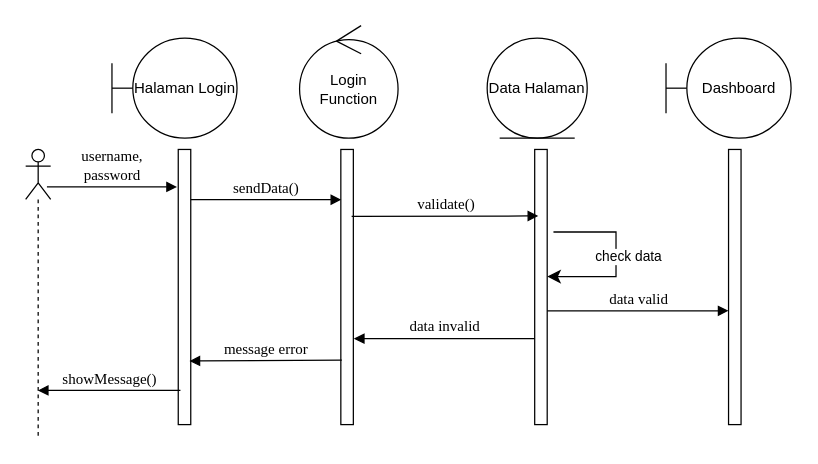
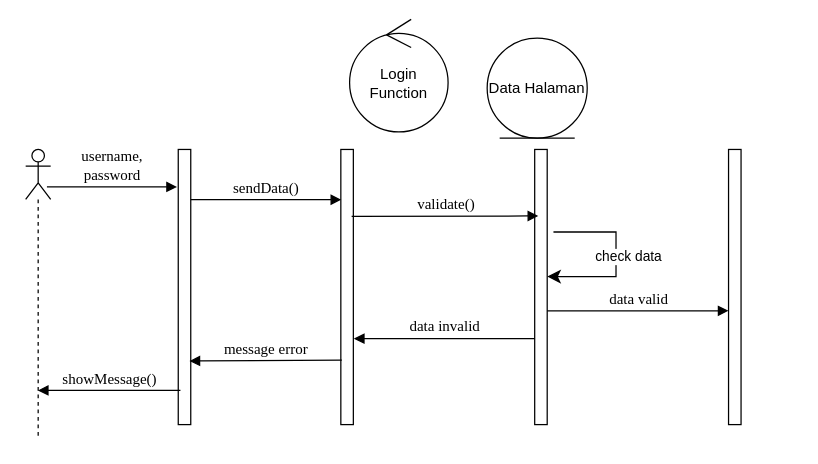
  <mxCell id="0" />
  <mxCell id="1" parent="0" />
  <mxCell id="2" value="Data Halaman" style="ellipse;shape=umlEntity;whiteSpace=wrap;html=1;" vertex="1" parent="1"><mxGeometry x="389" y="30" width="80" height="80" as="geometry" /></mxCell>
- <mxCell id="3" value="Halaman Login" style="shape=umlBoundary;whiteSpace=wrap;html=1;" vertex="1" parent="1"><mxGeometry x="89" y="30" width="100" height="80" as="geometry" /></mxCell>
- <mxCell id="4" value="Login Function" style="ellipse;shape=umlControl;whiteSpace=wrap;html=1;" vertex="1" parent="1"><mxGeometry x="239" y="20" width="78.75" height="90" as="geometry" /></mxCell>
- <mxCell id="5" value="Dashboard" style="shape=umlBoundary;whiteSpace=wrap;html=1;" vertex="1" parent="1"><mxGeometry x="532" y="30" width="100" height="80" as="geometry" /></mxCell>
+ <mxCell id="4" value="Login Function" style="ellipse;shape=umlControl;whiteSpace=wrap;html=1;" vertex="1" parent="1"><mxGeometry x="279" y="15" width="78.75" height="90" as="geometry" /></mxCell>
  <mxCell id="6" value="" style="html=1;points=[];perimeter=orthogonalPerimeter;rounded=0;shadow=0;comic=0;labelBackgroundColor=none;strokeWidth=1;fontFamily=Verdana;fontSize=12;align=center;" vertex="1" parent="1"><mxGeometry x="142" y="119" width="10" height="220" as="geometry" /></mxCell>
  <mxCell id="7" value="" style="html=1;points=[];perimeter=orthogonalPerimeter;rounded=0;shadow=0;comic=0;labelBackgroundColor=none;strokeWidth=1;fontFamily=Verdana;fontSize=12;align=center;" vertex="1" parent="1"><mxGeometry x="272" y="119" width="10" height="220" as="geometry" /></mxCell>
  <mxCell id="8" value="" style="html=1;points=[];perimeter=orthogonalPerimeter;rounded=0;shadow=0;comic=0;labelBackgroundColor=none;strokeWidth=1;fontFamily=Verdana;fontSize=12;align=center;" vertex="1" parent="1"><mxGeometry x="427" y="119" width="10" height="220" as="geometry" /></mxCell>
  <mxCell id="9" value="" style="html=1;points=[];perimeter=orthogonalPerimeter;rounded=0;shadow=0;comic=0;labelBackgroundColor=none;strokeWidth=1;fontFamily=Verdana;fontSize=12;align=center;" vertex="1" parent="1"><mxGeometry x="582" y="119" width="10" height="220" as="geometry" /></mxCell>
  <mxCell id="10" value="username,&lt;div&gt;password&lt;/div&gt;" style="html=1;verticalAlign=bottom;endArrow=block;labelBackgroundColor=none;fontFamily=Verdana;fontSize=12;elbow=vertical;exitX=0.5;exitY=0.5;exitDx=0;exitDy=0;exitPerimeter=0;" edge="1" parent="1"><mxGeometry relative="1" as="geometry"><mxPoint x="37" y="149" as="sourcePoint" /><mxPoint x="141" y="149" as="targetPoint" /></mxGeometry></mxCell>
  <mxCell id="11" value="sendData()" style="html=1;verticalAlign=bottom;endArrow=block;entryX=0.035;entryY=0.127;labelBackgroundColor=none;fontFamily=Verdana;fontSize=12;elbow=vertical;entryDx=0;entryDy=0;entryPerimeter=0;" edge="1" parent="1"><mxGeometry relative="1" as="geometry"><mxPoint x="152" y="159.21" as="sourcePoint" /><mxPoint x="272.35" y="159.21" as="targetPoint" /></mxGeometry></mxCell>
  <mxCell id="12" value="validate()" style="html=1;verticalAlign=bottom;endArrow=block;entryX=0.287;entryY=0.153;labelBackgroundColor=none;fontFamily=Verdana;fontSize=12;elbow=vertical;exitX=0.862;exitY=0.154;exitDx=0;exitDy=0;exitPerimeter=0;entryDx=0;entryDy=0;entryPerimeter=0;" edge="1" parent="1"><mxGeometry relative="1" as="geometry"><mxPoint x="280.62" y="172.42" as="sourcePoint" /><mxPoint x="429.87" y="172.19" as="targetPoint" /></mxGeometry></mxCell>
  <mxCell id="13" value="data invalid" style="html=1;verticalAlign=bottom;endArrow=block;entryX=1.041;entryY=0.393;labelBackgroundColor=none;fontFamily=Verdana;fontSize=12;elbow=vertical;entryDx=0;entryDy=0;entryPerimeter=0;" edge="1" parent="1"><mxGeometry relative="1" as="geometry"><mxPoint x="427" y="270.27" as="sourcePoint" /><mxPoint x="282.41" y="270.27" as="targetPoint" /></mxGeometry></mxCell>
  <mxCell id="14" value="message error" style="html=1;verticalAlign=bottom;endArrow=block;entryX=0.897;entryY=0.769;labelBackgroundColor=none;fontFamily=Verdana;fontSize=12;elbow=vertical;entryDx=0;entryDy=0;entryPerimeter=0;exitX=0.076;exitY=0.463;exitDx=0;exitDy=0;exitPerimeter=0;" edge="1" parent="1" target="6"><mxGeometry x="-0.002" relative="1" as="geometry"><mxPoint x="272.76" y="287.49" as="sourcePoint" /><mxPoint x="151.45" y="282.86" as="targetPoint" /><mxPoint as="offset" /></mxGeometry></mxCell>
  <mxCell id="15" value="showMessage()" style="html=1;verticalAlign=bottom;endArrow=block;labelBackgroundColor=none;fontFamily=Verdana;fontSize=12;elbow=vertical;exitX=0.174;exitY=0.544;exitDx=0;exitDy=0;exitPerimeter=0;" edge="1" parent="1"><mxGeometry relative="1" as="geometry"><mxPoint x="143.74" y="311.68" as="sourcePoint" /><mxPoint x="29.731" y="311.68" as="targetPoint" /></mxGeometry></mxCell>
  <mxCell id="16" value="data valid" style="html=1;verticalAlign=bottom;endArrow=block;labelBackgroundColor=none;fontFamily=Verdana;fontSize=12;elbow=vertical;exitX=0.829;exitY=0.332;exitDx=0;exitDy=0;exitPerimeter=0;" edge="1" parent="1"><mxGeometry relative="1" as="geometry"><mxPoint x="437" y="248" as="sourcePoint" /><mxPoint x="582" y="248" as="targetPoint" /></mxGeometry></mxCell>
  <mxCell id="17" value="" style="shape=umlLifeline;perimeter=lifelinePerimeter;whiteSpace=wrap;html=1;container=1;dropTarget=0;collapsible=0;recursiveResize=0;outlineConnect=0;portConstraint=eastwest;newEdgeStyle={&quot;curved&quot;:0,&quot;rounded&quot;:0};participant=umlActor;" vertex="1" parent="1"><mxGeometry x="20" y="119" width="20" height="230" as="geometry" /></mxCell>
  <mxCell id="18" value="check data" style="edgeStyle=elbowEdgeStyle;endArrow=classic;html=1;rounded=0;endSize=8;startSize=8;entryX=0.998;entryY=0.183;entryDx=0;entryDy=0;entryPerimeter=0;" edge="1" parent="1"><mxGeometry x="-0.005" y="10" width="50" height="50" relative="1" as="geometry"><mxPoint x="442" y="185" as="sourcePoint" /><mxPoint x="437" y="220.68" as="targetPoint" /><Array as="points"><mxPoint x="492.02" y="219.31" /></Array><mxPoint as="offset" /></mxGeometry></mxCell>
